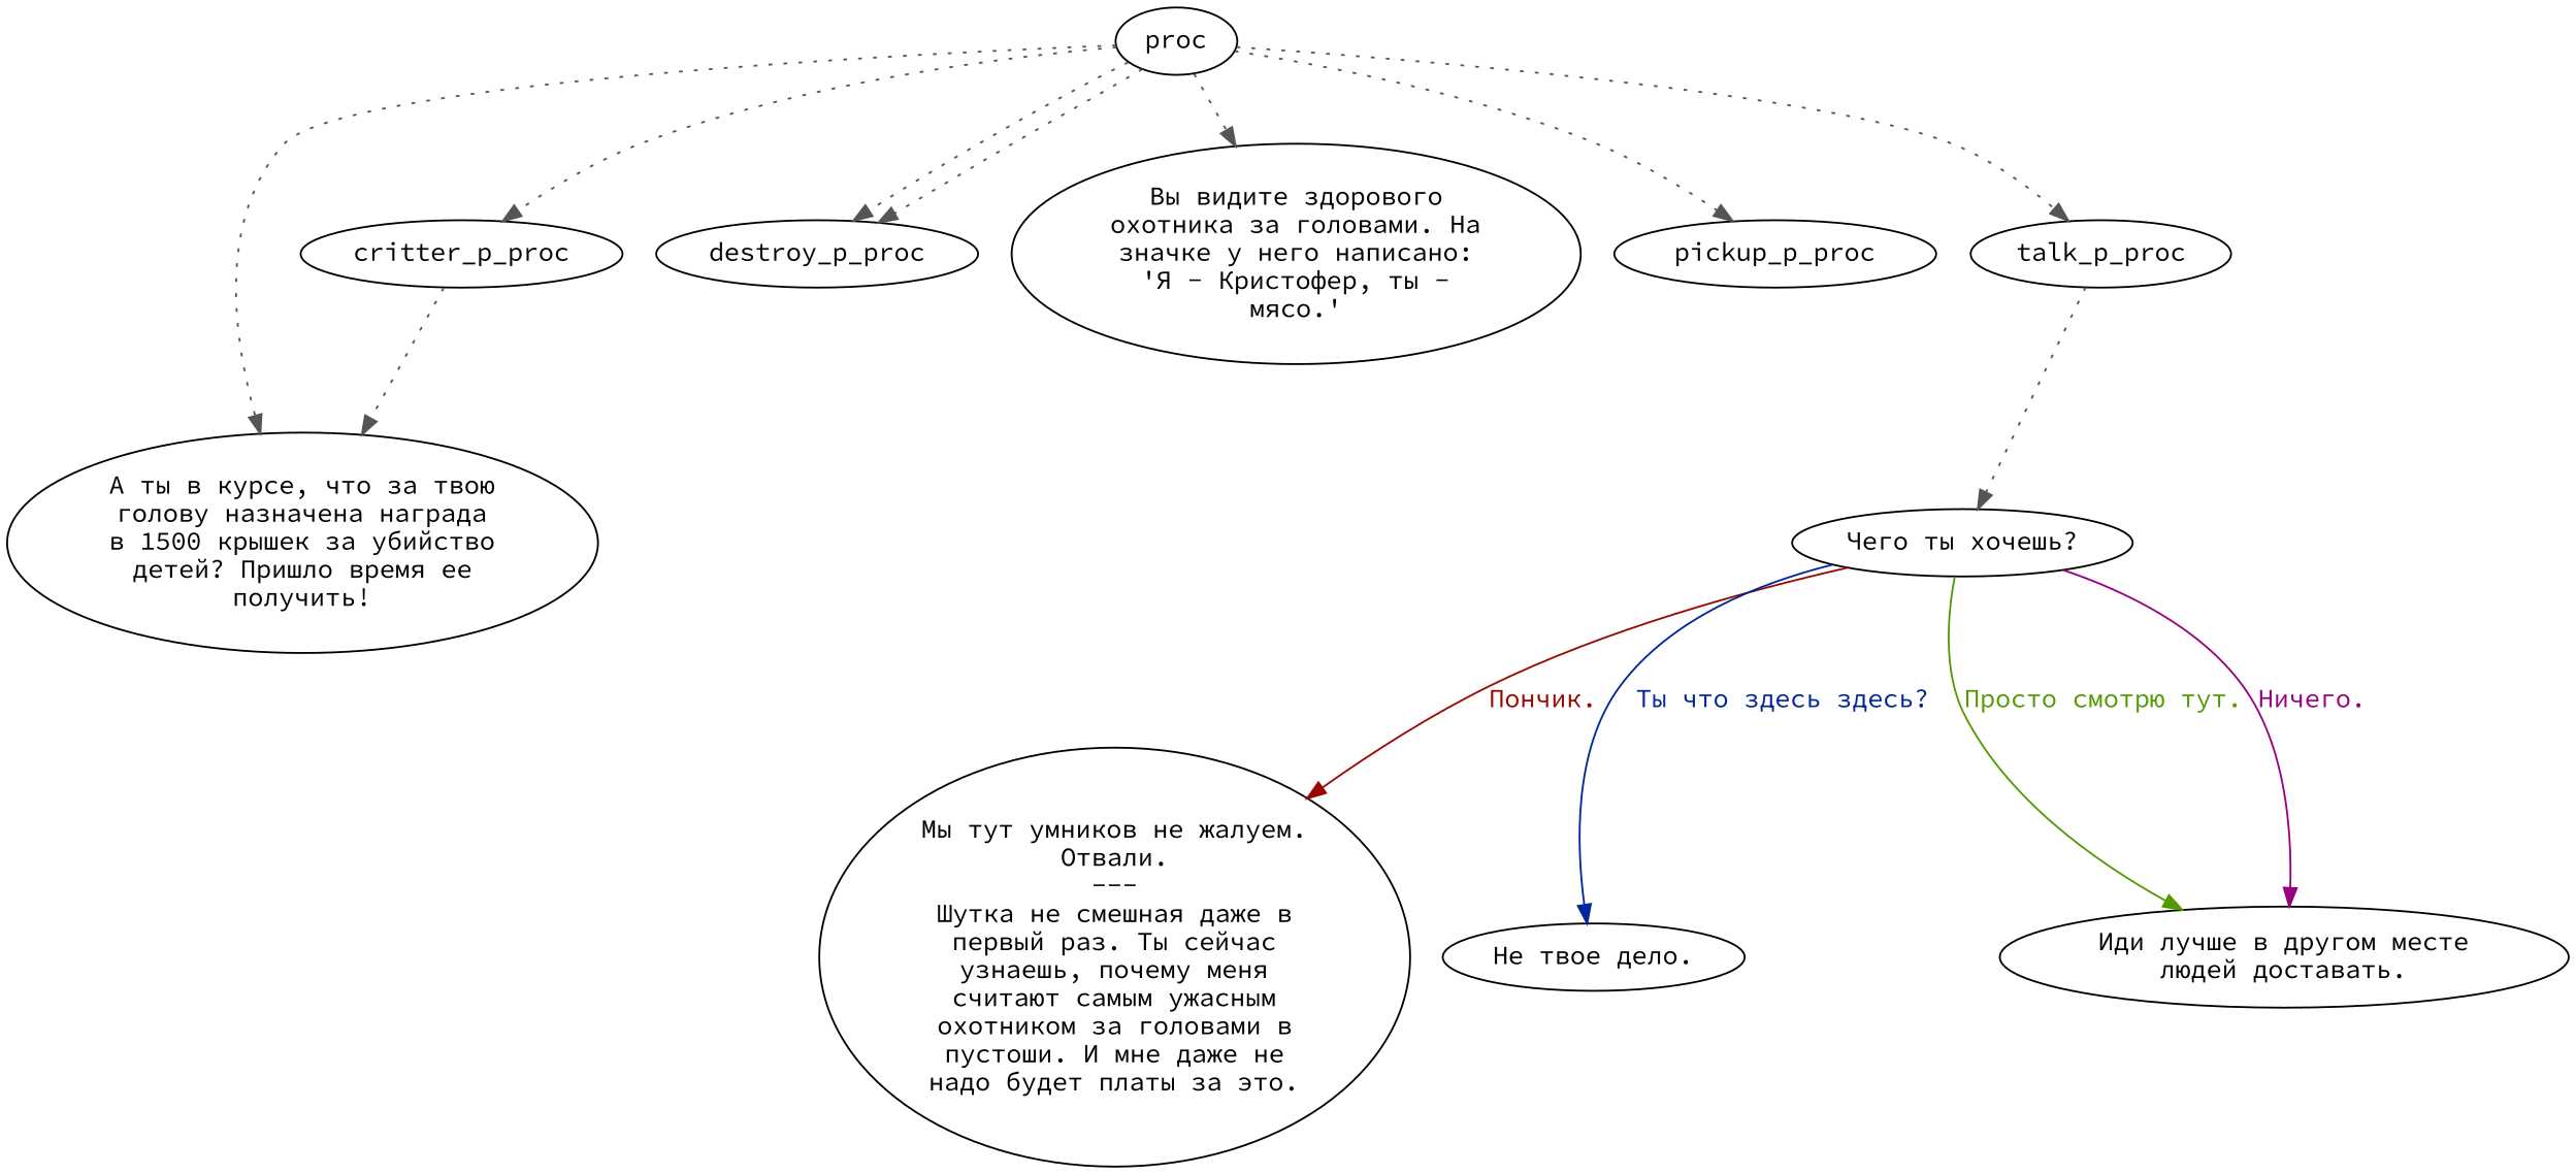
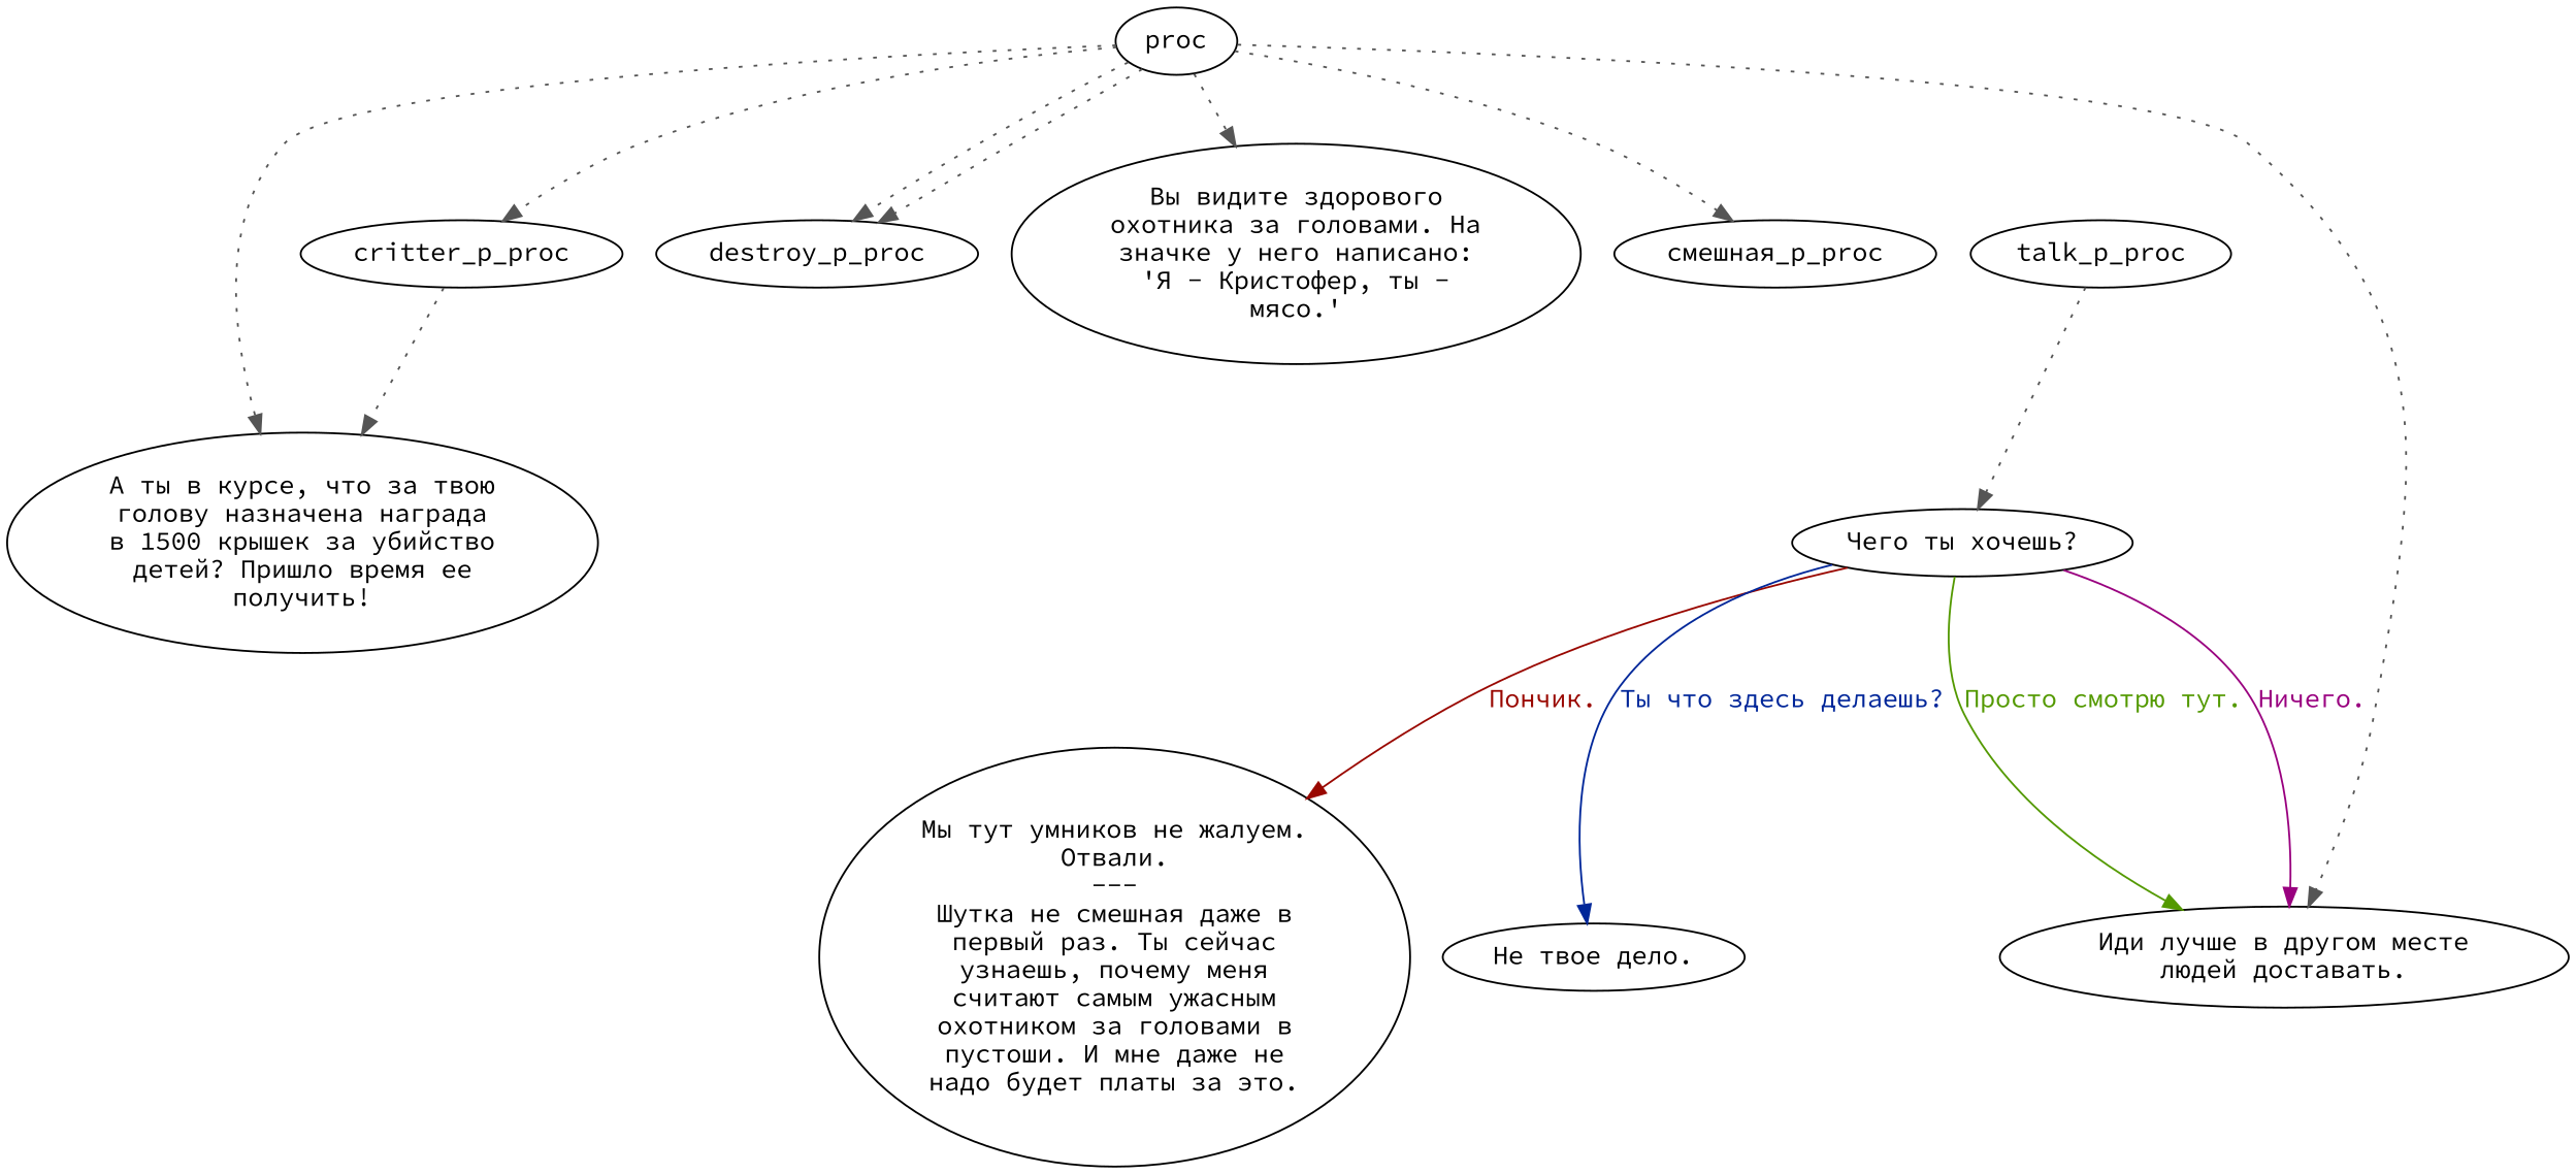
  digraph {
    fontname="Source Code Pro"
    node [color="#000000" fillcolor="#FFFFFF" fontname="Source Code Pro" style=filled]
    edge [color="#555555" fontname="Source Code Pro" style=dotted]
    n1 [label=proc]
    n2 [label="А ты в курсе, что за твою\nголову назначена награда\nв 1500 крышек за убийство\nдетей? Пришло время ее\nполучить!"]
    critter_p_proc
    destroy_p_proc
    n5 [label="Вы видите здорового\nохотника за головами. На\nзначке у него написано:\n'Я - Кристофер, ты -\nмясо.'"]
-   pickup_p_proc
+   pickup_p_proc [label="смешная_p_proc"]
    talk_p_proc
    n8 [label="Чего ты хочешь?"]
    n9 [label="Мы тут умников не жалуем.\nОтвали.\n---\nШутка не смешная даже в\nпервый раз. Ты сейчас\nузнаешь, почему меня\nсчитают самым ужасным\nохотником за головами в\nпустоши. И мне даже не\nнадо будет платы за это."]
    n10 [label="Не твое дело."]
    n11 [label="Иди лучше в другом месте\nлюдей доставать."]
    n1 -> n2
    n1 -> critter_p_proc
    n1 -> destroy_p_proc
    n1 -> destroy_p_proc
    n1 -> n5
    n1 -> pickup_p_proc
-   n1 -> talk_p_proc
+   n1 -> n11
    critter_p_proc -> n2
    talk_p_proc -> n8
    n8 -> n9 [color="#990700" fontcolor="#990700" label="Пончик." style=""]
-   n8 -> n10 [color="#002699" fontcolor="#002699" label="Ты что здесь здесь?" style=""]
+   n8 -> n10 [color="#002699" fontcolor="#002699" label="Ты что здесь делаешь?" style=""]
    n8 -> n11 [color="#539900" fontcolor="#539900" label="Просто смотрю тут." style=""]
    n8 -> n11 [color="#99007F" fontcolor="#99007F" label="Ничего." style=""]
  }
